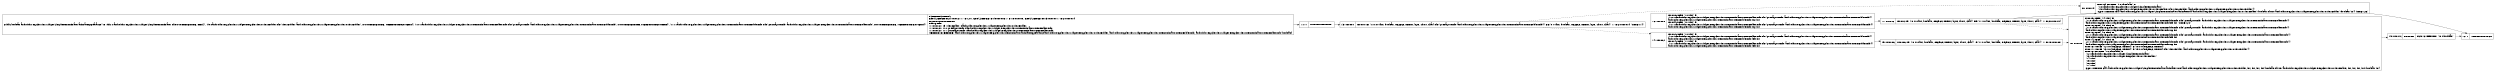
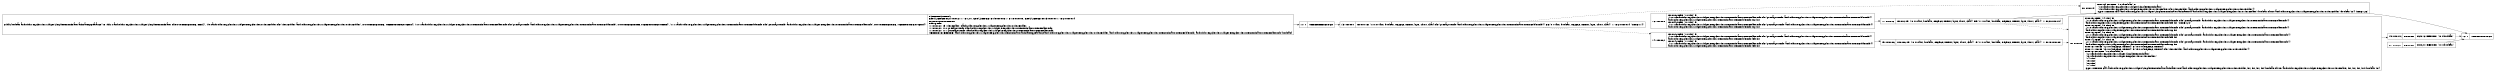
  digraph {
    rankdir=LR
    node [shape=record]
-   n1 [label="{11\:\ ?|MTH_ENTER_EXIT\l}"]
+   n1 [label="{11\:\ ?|MTH_ENTER_BLOCK\l}"]
    n2 [label="{13\:\ 0x0000|0x0000: IF  (r10 I:??[int, boolean, OBJECT, ARRAY, byte, short, char] A[D('preLayoutInfo' androidx.recyclerview.widget.RecyclerView$ItemAnimator$ItemHolderInfo)]) == (0 ??[int, boolean, OBJECT, ARRAY, byte, short, char])  \-\> B:20:0x001d  (LINE:114)\l}"]
    n3 [label="{14\:\ 0x0002|0x0002: IGET  (r0 I:int) = \l  (r10 I:androidx.recyclerview.widget.RecyclerView$ItemAnimator$ItemHolderInfo A[D('preLayoutInfo' androidx.recyclerview.widget.RecyclerView$ItemAnimator$ItemHolderInfo)])\l androidx.recyclerview.widget.RecyclerView.ItemAnimator.ItemHolderInfo.left int \l0x0004: IGET  (r1 I:int) = \l  (r11 I:androidx.recyclerview.widget.RecyclerView$ItemAnimator$ItemHolderInfo A[D('postLayoutInfo' androidx.recyclerview.widget.RecyclerView$ItemAnimator$ItemHolderInfo)])\l androidx.recyclerview.widget.RecyclerView.ItemAnimator.ItemHolderInfo.left int \l}"]
    n4 [label="{20\:\ 0x001d|0x001d: INVOKE  (r0 I:boolean) = \l  (r8 I:androidx.recyclerview.widget.SimpleItemAnimator)\l  (r9 I:androidx.recyclerview.widget.RecyclerView$ViewHolder A[D('viewHolder' androidx.recyclerview.widget.RecyclerView$ViewHolder)])\l type: VIRTUAL call: androidx.recyclerview.widget.SimpleItemAnimator.animateAdd(androidx.recyclerview.widget.RecyclerView$ViewHolder):boolean A[MD:(androidx.recyclerview.widget.RecyclerView$ViewHolder):boolean (m)] (LINE:126)\l}"]
    n5 [label="{15\:\ 0x0006|0x0006: IF  (r0 I:??[int, boolean, OBJECT, ARRAY, byte, short, char]) != (r1 I:??[int, boolean, OBJECT, ARRAY, byte, short, char])  \-\> B:18:0x000e \l}"]
    n6 [label="{12\:\ ?|MTH_EXIT_BLOCK\l}"]
    n7 [label="{18\:\ 0x000e|0x000e: IGET  (r4 I:int) = \l  (r10 I:androidx.recyclerview.widget.RecyclerView$ItemAnimator$ItemHolderInfo A[D('preLayoutInfo' androidx.recyclerview.widget.RecyclerView$ItemAnimator$ItemHolderInfo)])\l androidx.recyclerview.widget.RecyclerView.ItemAnimator.ItemHolderInfo.left int  (LINE:120)\l0x0010: IGET  (r5 I:int) = \l  (r10 I:androidx.recyclerview.widget.RecyclerView$ItemAnimator$ItemHolderInfo A[D('preLayoutInfo' androidx.recyclerview.widget.RecyclerView$ItemAnimator$ItemHolderInfo)])\l androidx.recyclerview.widget.RecyclerView.ItemAnimator.ItemHolderInfo.top int \l0x0012: IGET  (r6 I:int) = \l  (r11 I:androidx.recyclerview.widget.RecyclerView$ItemAnimator$ItemHolderInfo A[D('postLayoutInfo' androidx.recyclerview.widget.RecyclerView$ItemAnimator$ItemHolderInfo)])\l androidx.recyclerview.widget.RecyclerView.ItemAnimator.ItemHolderInfo.left int \l0x0014: IGET  (r7 I:int) = \l  (r11 I:androidx.recyclerview.widget.RecyclerView$ItemAnimator$ItemHolderInfo A[D('postLayoutInfo' androidx.recyclerview.widget.RecyclerView$ItemAnimator$ItemHolderInfo)])\l androidx.recyclerview.widget.RecyclerView.ItemAnimator.ItemHolderInfo.top int \l0x0016: MOVE  (r2 I:??[OBJECT, ARRAY]) = (r8 I:??[OBJECT, ARRAY]) \l0x0017: MOVE  (r3 I:??[OBJECT, ARRAY]) = (r9 I:??[OBJECT, ARRAY] A[D('viewHolder' androidx.recyclerview.widget.RecyclerView$ViewHolder)]) \l0x0018: INVOKE  (r0 I:boolean) = \l  (r2 I:androidx.recyclerview.widget.SimpleItemAnimator)\l  (r3 I:androidx.recyclerview.widget.RecyclerView$ViewHolder)\l  (r4 I:int)\l  (r5 I:int)\l  (r6 I:int)\l  (r7 I:int)\l type: VIRTUAL call: androidx.recyclerview.widget.SimpleItemAnimator.animateMove(androidx.recyclerview.widget.RecyclerView$ViewHolder, int, int, int, int):boolean A[MD:(androidx.recyclerview.widget.RecyclerView$ViewHolder, int, int, int, int):boolean (m)]\l}"]
    n8 [label="{16\:\ 0x0008|0x0008: IGET  (r0 I:int) = \l  (r10 I:androidx.recyclerview.widget.RecyclerView$ItemAnimator$ItemHolderInfo A[D('preLayoutInfo' androidx.recyclerview.widget.RecyclerView$ItemAnimator$ItemHolderInfo)])\l androidx.recyclerview.widget.RecyclerView.ItemAnimator.ItemHolderInfo.top int \l0x000a: IGET  (r0 I:int) = \l  (r11 I:androidx.recyclerview.widget.RecyclerView$ItemAnimator$ItemHolderInfo A[D('postLayoutInfo' androidx.recyclerview.widget.RecyclerView$ItemAnimator$ItemHolderInfo)])\l androidx.recyclerview.widget.RecyclerView.ItemAnimator.ItemHolderInfo.top int \l}"]
    n9 [label="{17\:\ 0x000c|0x000c: IF  (r0 I:??[int, boolean, OBJECT, ARRAY, byte, short, char]) == (r1 I:??[int, boolean, OBJECT, ARRAY, byte, short, char])  \-\> B:20:0x001d \l}"]
    n10 [label="{19\:\ 0x001c|RETURN\l|0x201c: RETURN  (r0 I:boolean) \l}"]
+   n11 [label="{21\:\ 0x0021|RETURN\l|0x0021: RETURN  (r0 I:boolean) \l}"]
    n12 [label="{public boolean androidx.recyclerview.widget.SimpleItemAnimator.animateAppearance((r8 'this' I:androidx.recyclerview.widget.SimpleItemAnimator A[IMMUTABLE_TYPE, THIS]), (r9 I:androidx.recyclerview.widget.RecyclerView$ViewHolder A[D('viewHolder' androidx.recyclerview.widget.RecyclerView$ViewHolder), IMMUTABLE_TYPE, METHOD_ARGUMENT]), (r10 I:androidx.recyclerview.widget.RecyclerView$ItemAnimator$ItemHolderInfo A[D('preLayoutInfo' androidx.recyclerview.widget.RecyclerView$ItemAnimator$ItemHolderInfo), IMMUTABLE_TYPE, METHOD_ARGUMENT]), (r11 I:androidx.recyclerview.widget.RecyclerView$ItemAnimator$ItemHolderInfo A[D('postLayoutInfo' androidx.recyclerview.widget.RecyclerView$ItemAnimator$ItemHolderInfo), IMMUTABLE_TYPE, METHOD_ARGUMENT]))  | USE_LINES_HINTS\lCROSS_EDGE: B:21:0x0021 \-\> B:12:?, CROSS_EDGE: B:15:0x0006 \-\> B:18:0x000e, CROSS_EDGE: B:13:0x0000 \-\> B:20:0x001d\lINLINE_NOT_NEEDED\lDebug Info:\l  \-1 \-0x0021: r9 'viewHolder' Landroidx\/recyclerview\/widget\/RecyclerView$ViewHolder;\l  \-1 \-0x0021: r10 'preLayoutInfo' Landroidx\/recyclerview\/widget\/RecyclerView$ItemAnimator$ItemHolderInfo;\l  \-1 \-0x0021: r11 'postLayoutInfo' Landroidx\/recyclerview\/widget\/RecyclerView$ItemAnimator$ItemHolderInfo;\lMETHOD_OVERRIDE: [androidx.recyclerview.widget.RecyclerView.ItemAnimator.animateAppearance(androidx.recyclerview.widget.RecyclerView$ViewHolder, androidx.recyclerview.widget.RecyclerView$ItemAnimator$ItemHolderInfo, androidx.recyclerview.widget.RecyclerView$ItemAnimator$ItemHolderInfo):boolean]\l}"]
    n1 -> n2
    n2 -> n3 [style=dashed]
    n2 -> n4 [style=dashed]
    n3 -> n5
    n4 -> n6
    n5 -> n7 [style=dashed]
    n7 -> n10
    n8 -> n9
    n9 -> n4
    n9 -> n7 [style=dashed]
    n10 -> n6
+   n11 -> n6
    n12 -> n1
  }
